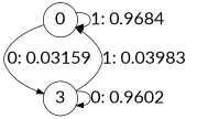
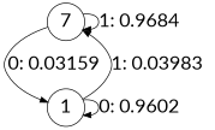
  digraph {
    fontname=Lato
    node [fontsize=24 shape=circle fontname=Lato]
    edge [fontsize=24 fontname=Lato]
-   0
-   1 [label=3]
+   0 [label=7]
+   1
    0 -> 0 [label="1: 0.9684   "]
    0 -> 1 [label="0: 0.03159  "]
    1 -> 0 [label="1: 0.03983  "]
    1 -> 1 [label="0: 0.9602   "]
  }
